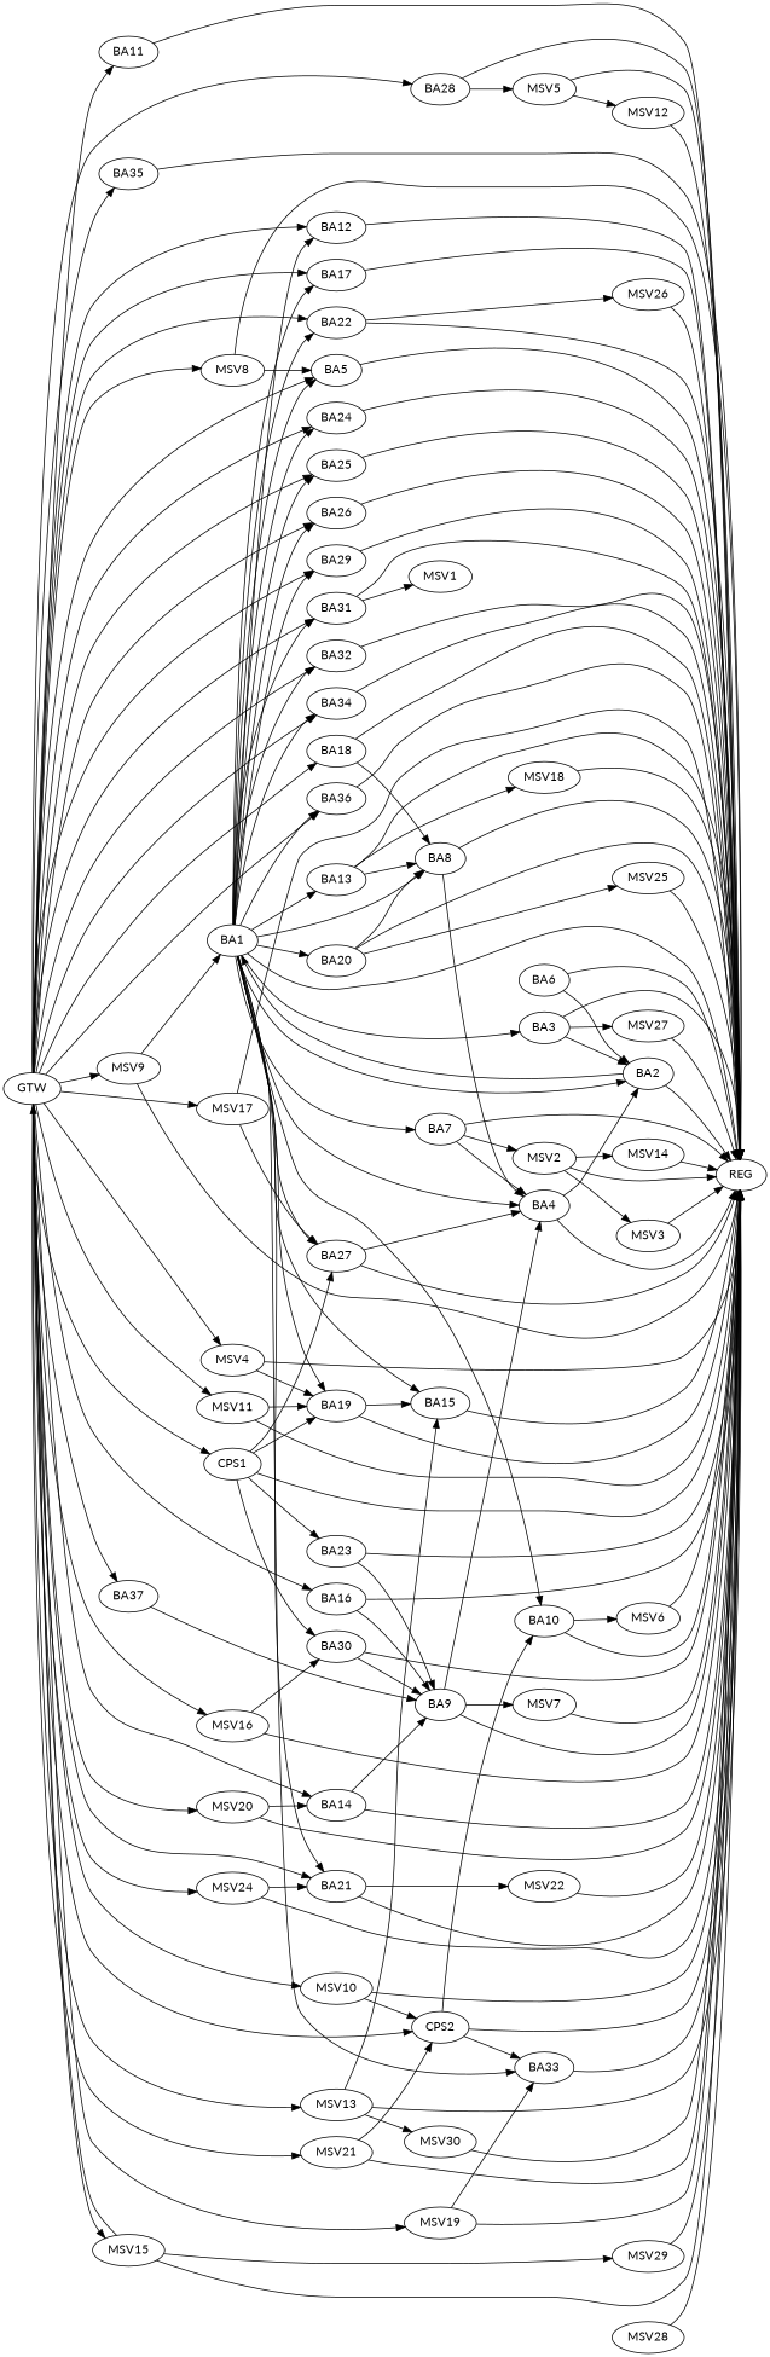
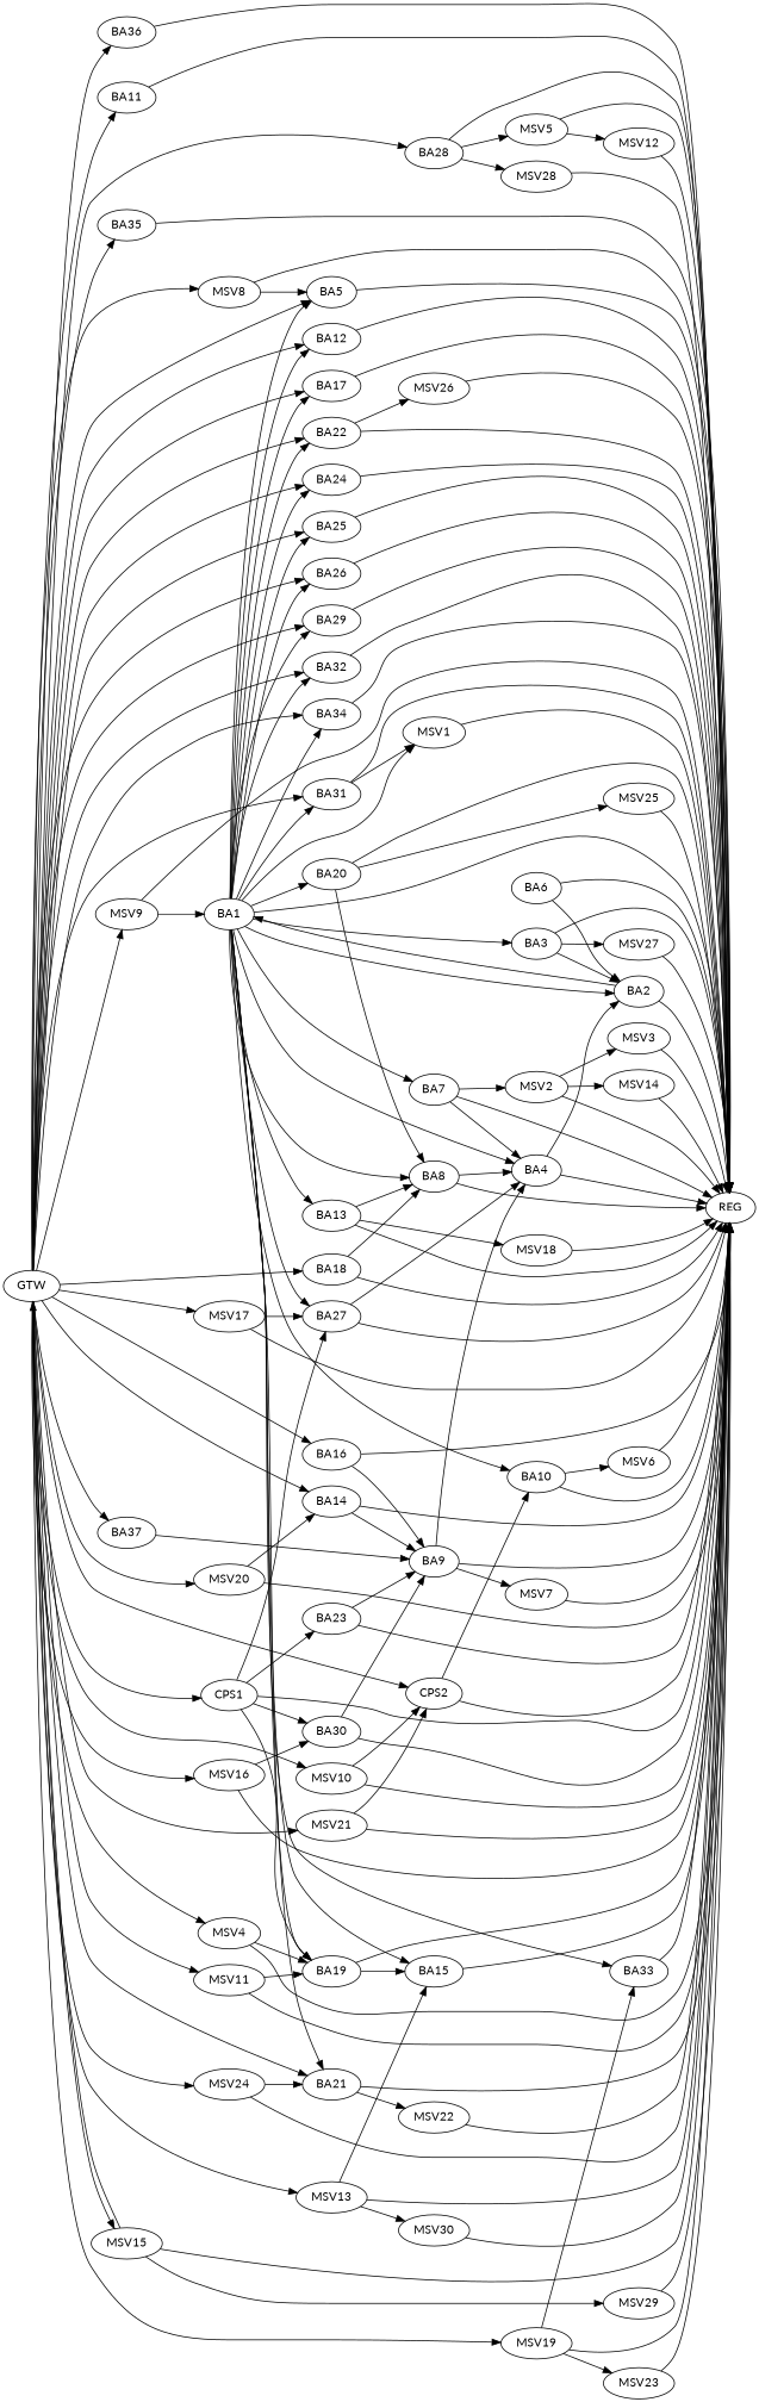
  strict digraph {
    fontname=Lato
    rankdir=LR
    node [fontname=Lato]
    edge [fontname=Lato]
    n1 [label=BA1]
    n2 [label=BA2]
    n3 [label=BA3]
    n4 [label=BA4]
    n5 [label=BA5]
    n6 [label=BA7]
    n7 [label=BA8]
    n8 [label=BA10]
    n9 [label=BA12]
    n10 [label=BA13]
    n11 [label=BA15]
    n12 [label=BA17]
    n13 [label=BA19]
    n14 [label=BA20]
    n15 [label=BA21]
    n16 [label=BA22]
    n17 [label=BA24]
    n18 [label=BA25]
    n19 [label=BA26]
    n20 [label=BA27]
    n21 [label=BA29]
    n22 [label=BA31]
    n23 [label=BA32]
    n24 [label=BA33]
    n25 [label=BA34]
    n26 [label=BA36]
    n27 [label=REG]
    n28 [label=MSV27]
    n29 [label=MSV2]
    n30 [label=MSV6]
    n31 [label=MSV18]
    n32 [label=MSV25]
    n33 [label=MSV22]
    n34 [label=MSV26]
    n35 [label=MSV1]
    n36 [label=BA6]
    n37 [label=MSV3]
    n38 [label=MSV14]
    n39 [label=BA9]
    n40 [label=MSV7]
    n41 [label=BA11]
    n42 [label=BA14]
    n43 [label=BA16]
    n44 [label=BA18]
    n45 [label=BA23]
    n46 [label=BA28]
    n47 [label=MSV5]
    n48 [label=MSV28]
    n49 [label=MSV12]
    n50 [label=BA30]
    n51 [label=BA35]
    n52 [label=BA37]
    n53 [label=CPS1]
    n54 [label=CPS2]
    n55 [label=GTW]
    n56 [label=MSV4]
    n57 [label=MSV8]
    n58 [label=MSV9]
    n59 [label=MSV10]
    n60 [label=MSV11]
    n61 [label=MSV13]
    n62 [label=MSV15]
    n63 [label=MSV16]
    n64 [label=MSV17]
    n65 [label=MSV19]
    n66 [label=MSV20]
    n67 [label=MSV21]
    n68 [label=MSV24]
    n69 [label=MSV30]
    n70 [label=MSV29]
+   n71 [label=MSV23]
    n1 -> n2
    n1 -> n3
    n1 -> n4
    n1 -> n5
    n1 -> n6
    n1 -> n7
    n1 -> n8
    n1 -> n9
    n1 -> n10
    n1 -> n11
    n1 -> n12
    n1 -> n13
    n1 -> n14
    n1 -> n15
    n1 -> n16
    n1 -> n17
    n1 -> n18
    n1 -> n19
    n1 -> n20
    n1 -> n21
    n1 -> n22
    n1 -> n23
    n1 -> n24
    n1 -> n25
-   n1 -> n26
+   n1 -> n35
    n1 -> n27
    n2 -> n1
    n2 -> n27
    n3 -> n2
    n3 -> n27
    n3 -> n28
    n4 -> n2
    n4 -> n27
    n5 -> n27
    n6 -> n4
    n6 -> n27
    n6 -> n29
    n7 -> n4
    n7 -> n27
    n8 -> n27
    n8 -> n30
    n9 -> n27
    n10 -> n7
    n10 -> n27
    n10 -> n31
    n11 -> n27
    n12 -> n27
    n13 -> n11
    n13 -> n27
    n14 -> n7
    n14 -> n27
    n14 -> n32
    n15 -> n27
    n15 -> n33
    n16 -> n27
    n16 -> n34
    n17 -> n27
    n18 -> n27
    n19 -> n27
    n20 -> n4
    n20 -> n27
    n21 -> n27
    n22 -> n27
    n22 -> n35
    n23 -> n27
    n24 -> n27
    n25 -> n27
    n26 -> n27
    n28 -> n27
    n29 -> n27
    n29 -> n37
    n29 -> n38
    n30 -> n27
    n31 -> n27
    n32 -> n27
    n33 -> n27
    n34 -> n27
+   n35 -> n27
    n36 -> n2
    n36 -> n27
    n37 -> n27
    n38 -> n27
    n39 -> n4
    n39 -> n27
    n39 -> n40
    n40 -> n27
    n41 -> n27
    n42 -> n27
    n42 -> n39
    n43 -> n27
    n43 -> n39
    n44 -> n7
    n44 -> n27
    n45 -> n27
    n45 -> n39
    n46 -> n27
    n46 -> n47
+   n46 -> n48
    n47 -> n27
    n47 -> n49
    n48 -> n27
    n49 -> n27
    n50 -> n27
    n50 -> n39
    n51 -> n27
    n52 -> n39
    n53 -> n13
    n53 -> n20
    n53 -> n27
    n53 -> n45
    n53 -> n50
    n54 -> n8
-   n54 -> n24
    n54 -> n27
    n55 -> n5
    n55 -> n9
    n55 -> n12
    n55 -> n15
    n55 -> n16
    n55 -> n17
    n55 -> n18
    n55 -> n19
    n55 -> n21
    n55 -> n22
    n55 -> n23
    n55 -> n25
    n55 -> n26
    n55 -> n41
    n55 -> n42
    n55 -> n43
    n55 -> n44
    n55 -> n46
    n55 -> n51
    n55 -> n52
    n55 -> n53
    n55 -> n54
    n55 -> n56
    n55 -> n57
    n55 -> n58
    n55 -> n59
    n55 -> n60
    n55 -> n61
    n55 -> n62
    n55 -> n63
    n55 -> n64
    n55 -> n65
    n55 -> n66
    n55 -> n67
    n55 -> n68
    n56 -> n13
    n56 -> n27
    n57 -> n5
    n57 -> n27
    n58 -> n1
    n58 -> n27
    n59 -> n27
    n59 -> n54
    n60 -> n13
    n60 -> n27
    n61 -> n11
    n61 -> n27
    n61 -> n69
    n62 -> n27
    n62 -> n55
    n62 -> n70
    n63 -> n27
    n63 -> n50
    n64 -> n20
    n64 -> n27
    n65 -> n24
    n65 -> n27
+   n65 -> n71
    n66 -> n27
    n66 -> n42
    n67 -> n27
    n67 -> n54
    n68 -> n15
    n68 -> n27
    n69 -> n27
    n70 -> n27
+   n71 -> n27
  }
